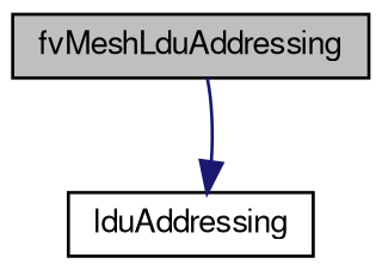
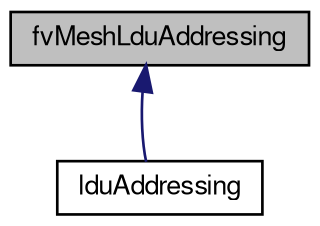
  digraph {
    node [color=black fontname=FreeSans fontsize=10 shape=record]
    n1 [fillcolor=grey75 fontcolor=black height=0.2 label=fvMeshLduAddressing style=filled width=0.4]
    n2 [height=0.2 label=lduAddressing width=0.4]
-   n2 -> n1 [color=midnightblue dir=back fontname=FreeSans fontsize=10 labelfontname=FreeSans labelfontsize=10 style=solid]
+   n1 -> n2 [color=midnightblue dir=back fontname=FreeSans fontsize=10 labelfontname=FreeSans labelfontsize=10 style=solid]
  }
